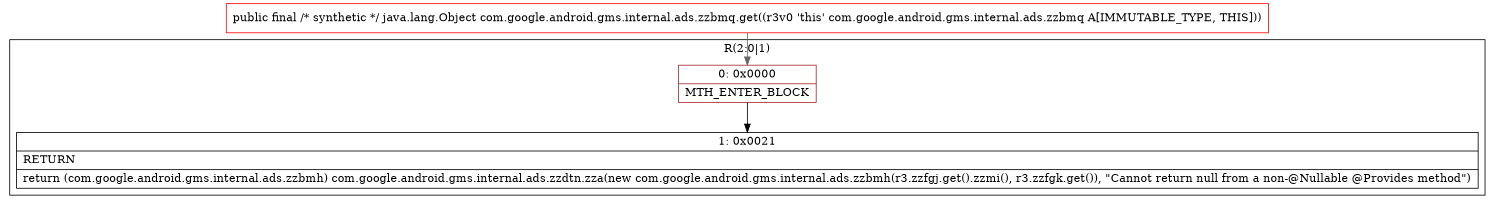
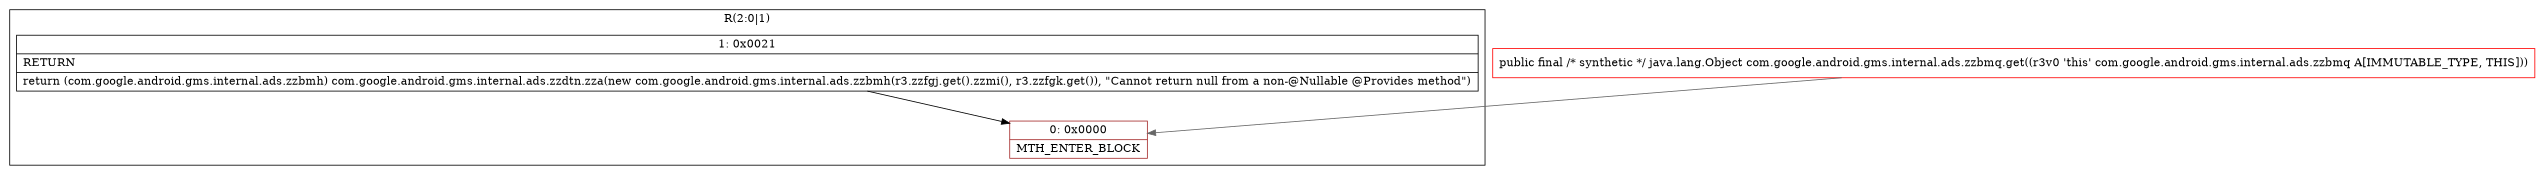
  digraph {
    node [shape=record]
    n1 [color=brown label="{0\:\ 0x0000|MTH_ENTER_BLOCK\l}"]
    n2 [color=black label="{1\:\ 0x0021|RETURN\l|return (com.google.android.gms.internal.ads.zzbmh) com.google.android.gms.internal.ads.zzdtn.zza(new com.google.android.gms.internal.ads.zzbmh(r3.zzfgj.get().zzmi(), r3.zzfgk.get()), \"Cannot return null from a non\-@Nullable @Provides method\")\l}"]
    n3 [label="{public final \/* synthetic *\/ java.lang.Object com.google.android.gms.internal.ads.zzbmq.get((r3v0 'this' com.google.android.gms.internal.ads.zzbmq A[IMMUTABLE_TYPE, THIS])) }" color=red]
    subgraph cluster_1 {
      label="R(2:0|1)"
      n1
      n2
    }
-   n1 -> n2 [color=black]
+   n2 -> n1 [color=black]
    n3 -> n1 [color=gray40]
  }
